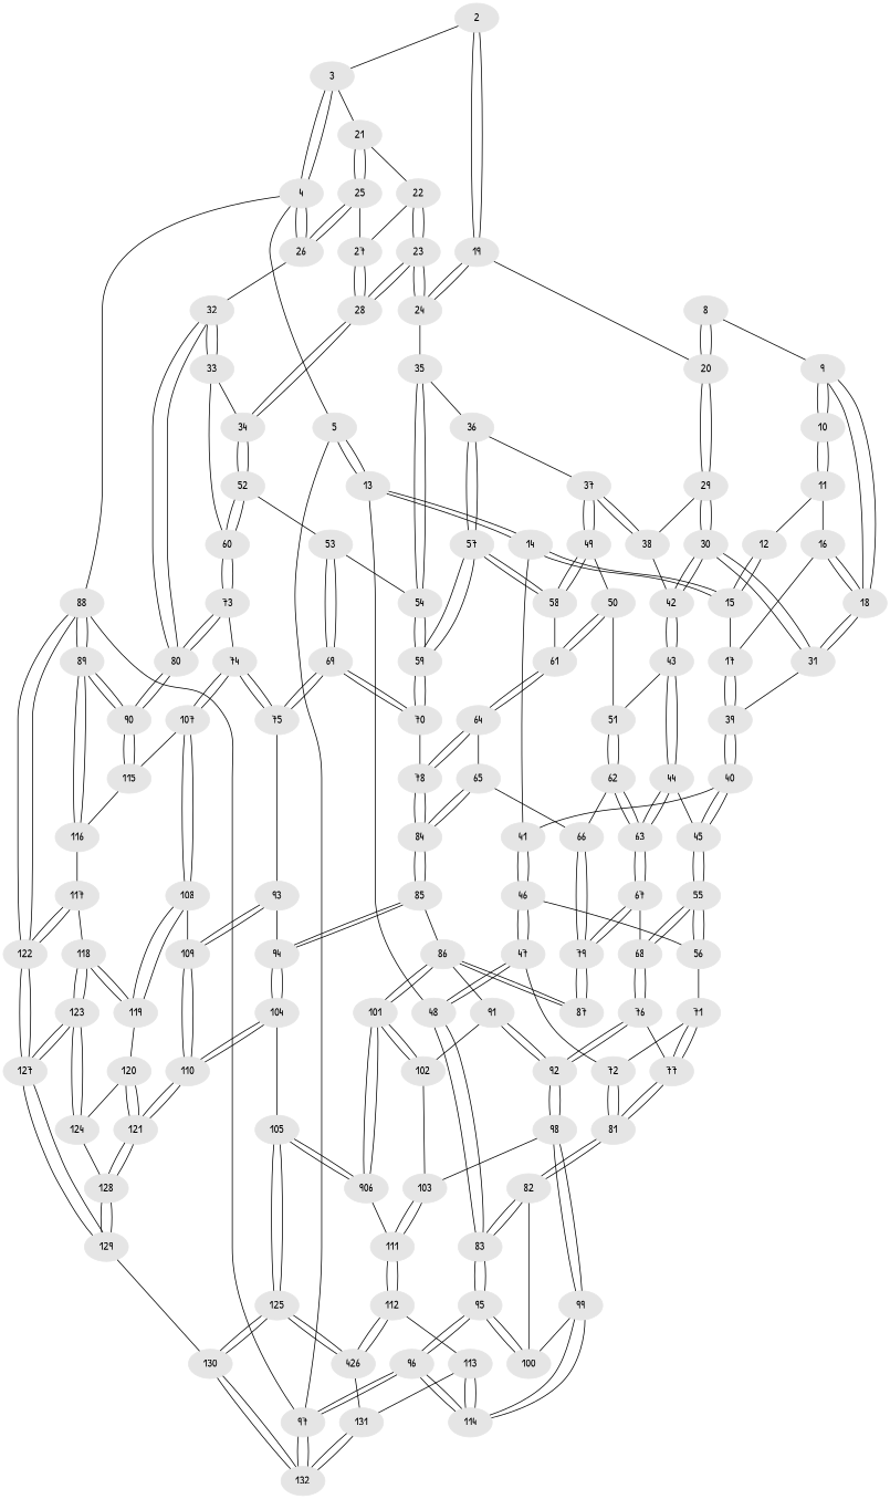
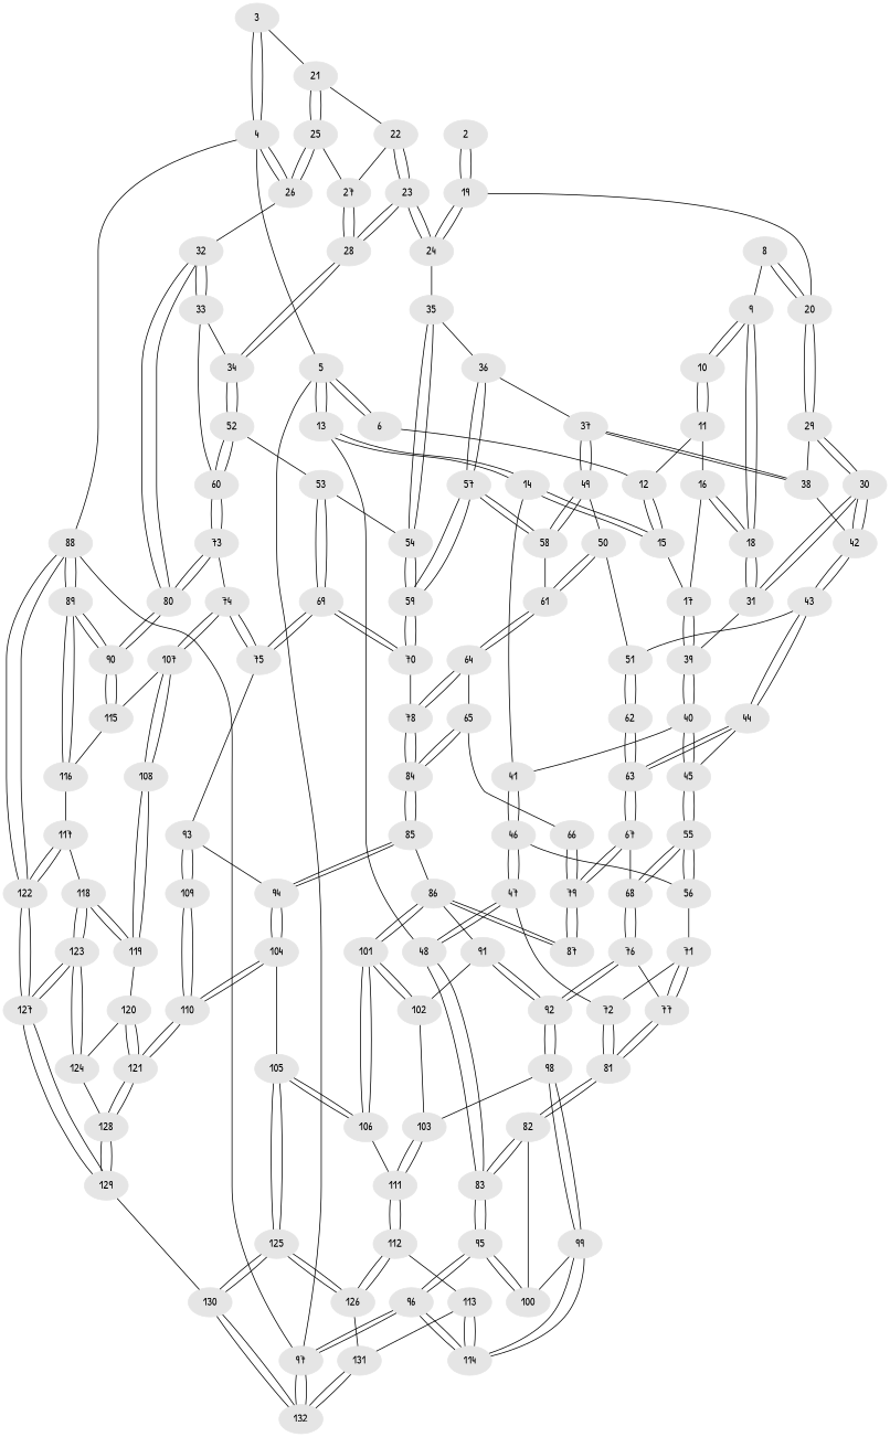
  graph {
    fontname="Patrick Hand"
    node [color=gray90 fontname="Patrick Hand" style=filled]
    edge [fontname="Patrick Hand"]
    2
    3
    19
    8
    9
    20
    4
    21
    24
    5
    26
    88
    22
    25
+   6
    13
    97
    32
    89
    122
    12
    14
    48
    132
    15
    10
    11
    18
    29
    31
    16
    17
    41
    83
    46
    39
    40
    35
    30
    38
    23
    27
    28
    34
    36
    54
    33
    80
    52
    42
    43
    60
    90
    73
    53
    37
    57
    59
    49
    58
    50
    45
    55
    47
    56
    44
    51
    63
    62
    67
    68
    72
    71
    81
    95
    61
    64
    66
    69
    70
    75
    76
    77
    78
    74
    65
    79
    84
    85
    87
    92
    93
    82
    107
    115
    108
    94
    109
    98
    100
    96
    86
    101
    91
    104
    102
-   106 [label=906]
+   106
    116
    127
    117
    103
    99
    110
    105
    114
    111
    112
    125
    121
-   126 [label=426]
+   126
    130
    119
    120
    128
    113
    131
    118
    123
    124
    129
-   2 -- 3
    2 -- 19
    2 -- 19
    3 -- 4
    3 -- 4
    3 -- 21
    19 -- 20
    19 -- 24
    19 -- 24
    8 -- 9
    8 -- 20
    8 -- 20
    9 -- 10
    9 -- 10
    9 -- 18
    9 -- 18
    20 -- 29
    20 -- 29
    4 -- 5
    4 -- 26
    4 -- 26
    4 -- 88
    21 -- 22
    21 -- 25
    21 -- 25
    24 -- 35
+   5 -- 6
+   5 -- 6
    5 -- 13
    5 -- 13
    5 -- 97
    26 -- 32
    88 -- 97
    88 -- 89
    88 -- 89
    88 -- 122
    88 -- 122
    22 -- 23
    22 -- 23
    22 -- 27
    25 -- 26
    25 -- 26
    25 -- 27
+   6 -- 12
    13 -- 14
    13 -- 14
    13 -- 48
    97 -- 132
    97 -- 132
    32 -- 33
    32 -- 33
    32 -- 80
    32 -- 80
    89 -- 90
    89 -- 90
    89 -- 116
    89 -- 116
    122 -- 127
    122 -- 127
    12 -- 15
    12 -- 15
    14 -- 15
    14 -- 15
    14 -- 41
    48 -- 83
    48 -- 83
    15 -- 17
    10 -- 11
    10 -- 11
    11 -- 12
    11 -- 16
    18 -- 31
    18 -- 31
    29 -- 30
    29 -- 30
    29 -- 38
    31 -- 39
    16 -- 18
    16 -- 18
    16 -- 17
    17 -- 39
    17 -- 39
    41 -- 46
    41 -- 46
    83 -- 95
    83 -- 95
    46 -- 47
    46 -- 47
    46 -- 56
    39 -- 40
    39 -- 40
    40 -- 41
    40 -- 45
    40 -- 45
    35 -- 36
    35 -- 54
    35 -- 54
    30 -- 31
    30 -- 31
    30 -- 42
    30 -- 42
    38 -- 42
    23 -- 24
    23 -- 24
    23 -- 28
    23 -- 28
    27 -- 28
    27 -- 28
    28 -- 34
    28 -- 34
    34 -- 52
    34 -- 52
    36 -- 37
    36 -- 57
    36 -- 57
    54 -- 59
    54 -- 59
    33 -- 34
    33 -- 60
    80 -- 90
    80 -- 90
    52 -- 60
    52 -- 60
    52 -- 53
    42 -- 43
    42 -- 43
    43 -- 44
    43 -- 44
    43 -- 51
    60 -- 73
    60 -- 73
    90 -- 115
    90 -- 115
    73 -- 80
    73 -- 80
    73 -- 74
    53 -- 54
    53 -- 69
    53 -- 69
    37 -- 38
    37 -- 38
    37 -- 49
    37 -- 49
    57 -- 59
    57 -- 59
    57 -- 58
    57 -- 58
    59 -- 70
    59 -- 70
    49 -- 58
    49 -- 58
    49 -- 50
    58 -- 61
    50 -- 51
    50 -- 61
    50 -- 61
    45 -- 55
    45 -- 55
    55 -- 56
    55 -- 56
    55 -- 68
    55 -- 68
    47 -- 48
    47 -- 48
    47 -- 72
    56 -- 71
    44 -- 45
    44 -- 63
    44 -- 63
    51 -- 62
    51 -- 62
    63 -- 67
    63 -- 67
    62 -- 63
    62 -- 63
-   62 -- 66
    67 -- 68
    67 -- 79
    67 -- 79
    68 -- 76
    68 -- 76
    72 -- 81
    72 -- 81
    71 -- 72
    71 -- 77
    71 -- 77
    81 -- 82
    81 -- 82
    95 -- 100
    95 -- 100
    95 -- 96
    95 -- 96
    61 -- 64
    61 -- 64
    64 -- 78
    64 -- 78
    64 -- 65
    66 -- 79
    66 -- 79
    69 -- 70
    69 -- 70
    69 -- 75
    69 -- 75
    70 -- 78
    75 -- 93
    76 -- 77
    76 -- 92
    76 -- 92
    77 -- 81
    77 -- 81
    78 -- 84
    78 -- 84
    74 -- 75
    74 -- 75
    74 -- 107
    74 -- 107
    65 -- 66
    65 -- 84
    65 -- 84
    79 -- 87
    79 -- 87
    84 -- 85
    84 -- 85
    85 -- 94
    85 -- 94
    85 -- 86
    92 -- 98
    92 -- 98
    93 -- 94
    93 -- 109
    93 -- 109
    82 -- 83
    82 -- 83
    82 -- 100
    107 -- 115
    107 -- 108
    107 -- 108
    115 -- 116
-   108 -- 109
    108 -- 119
    108 -- 119
    94 -- 104
    94 -- 104
    109 -- 110
    109 -- 110
    98 -- 103
    98 -- 99
    98 -- 99
    96 -- 97
    96 -- 97
    96 -- 114
    96 -- 114
    86 -- 87
    86 -- 87
    86 -- 101
    86 -- 101
    86 -- 91
    101 -- 102
    101 -- 102
    101 -- 106
    101 -- 106
    91 -- 92
    91 -- 92
    91 -- 102
    104 -- 110
    104 -- 110
    104 -- 105
    102 -- 103
    106 -- 111
    116 -- 117
    127 -- 129
    127 -- 129
    117 -- 122
    117 -- 122
    117 -- 118
    103 -- 111
    103 -- 111
    99 -- 100
    99 -- 114
    99 -- 114
    110 -- 121
    110 -- 121
    105 -- 106
    105 -- 106
    105 -- 125
    105 -- 125
    111 -- 112
    111 -- 112
    112 -- 126
    112 -- 126
    112 -- 113
    125 -- 126
    125 -- 126
    125 -- 130
    125 -- 130
    121 -- 128
    121 -- 128
    126 -- 131
    130 -- 132
    130 -- 132
    119 -- 120
    120 -- 121
    120 -- 121
    120 -- 124
    128 -- 129
    128 -- 129
    113 -- 114
    113 -- 114
    113 -- 131
    131 -- 132
    131 -- 132
    118 -- 119
    118 -- 119
    118 -- 123
    118 -- 123
    123 -- 127
    123 -- 127
    123 -- 124
    123 -- 124
    124 -- 128
    129 -- 130
  }
